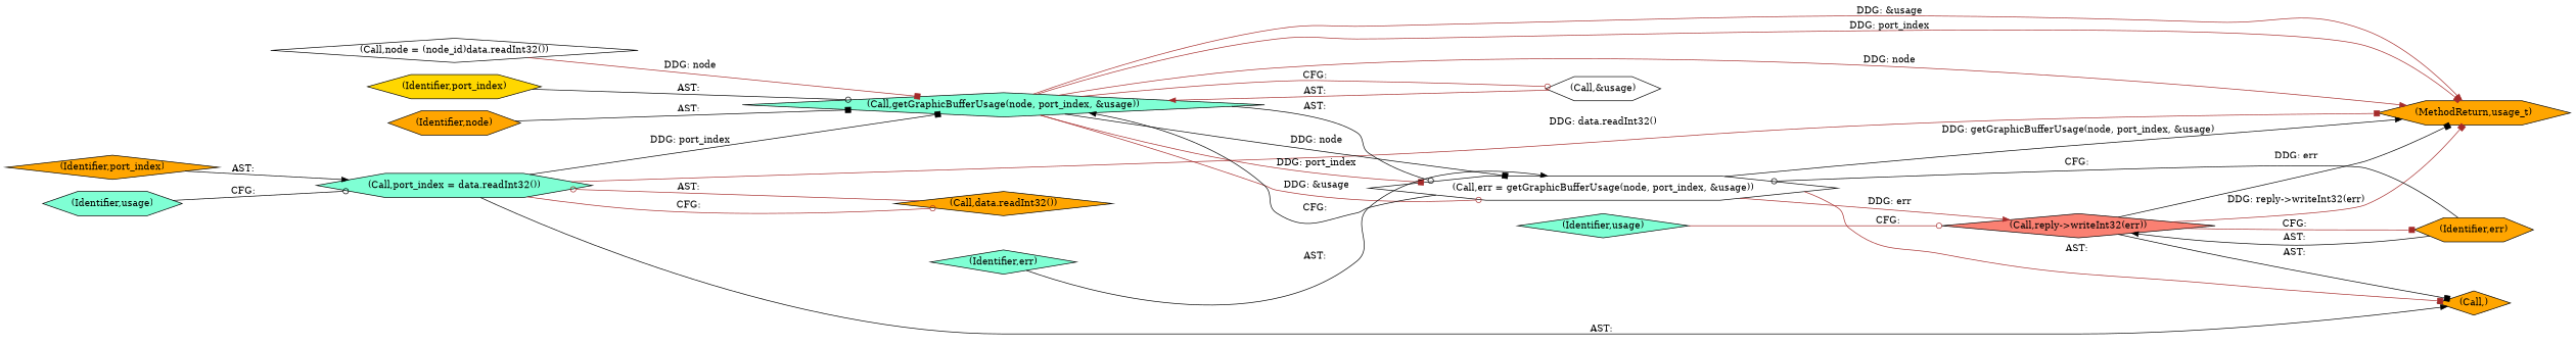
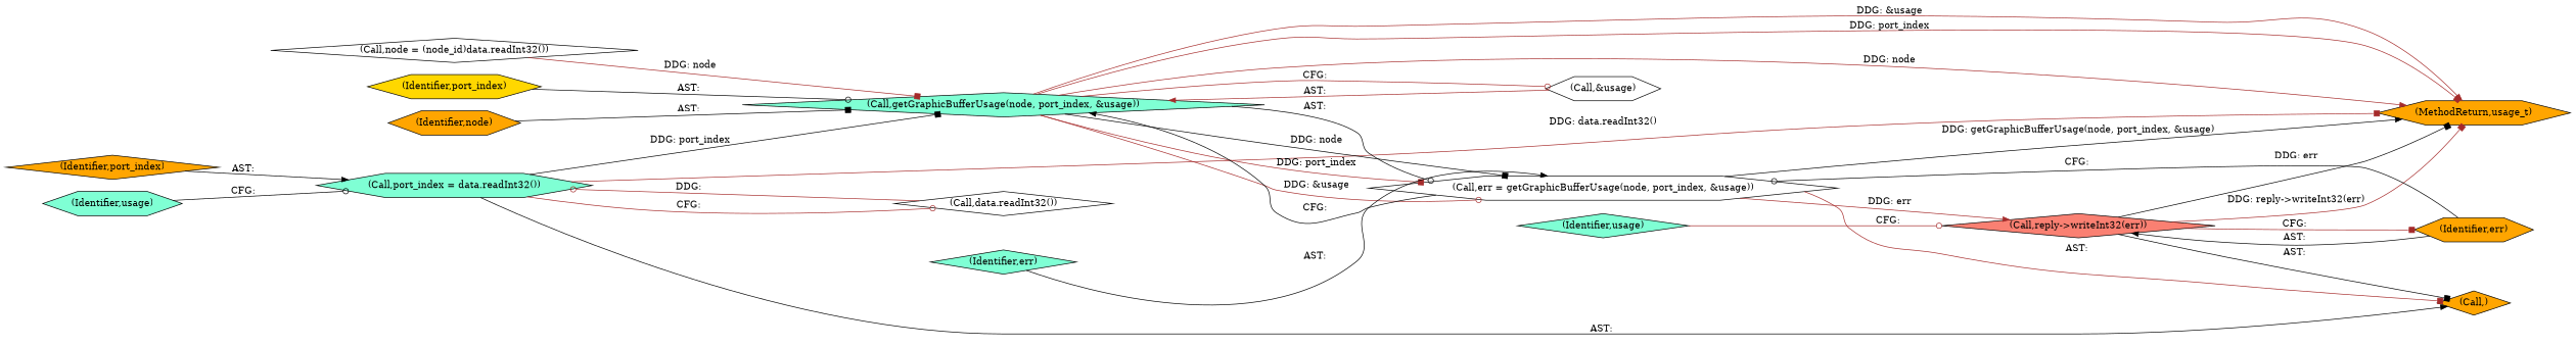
  digraph {
    fontname="DejaVu Serif"
    rankdir=LR
    node [fillcolor=aquamarine fontname="DejaVu Serif" shape=hexagon style=filled]
    edge [arrowhead=box color=brown fontname="DejaVu Serif"]
    n1 [label="(Call,port_index = data.readInt32())"]
    n2 [label="(Call,getGraphicBufferUsage(node, port_index, &usage))" shape=diamond]
-   n3 [fillcolor=orange label="(Call,data.readInt32())" shape=diamond]
+   n3 [fillcolor=white label="(Call,data.readInt32())" shape=diamond]
    n4 [fillcolor=orange label="(Call,)" shape=diamond]
    n5 [fillcolor=orange label="(MethodReturn,usage_t)"]
    n6 [fillcolor=white label="(Call,err = getGraphicBufferUsage(node, port_index, &usage))"]
    n7 [fillcolor=white label="(Call,&usage)"]
    n8 [fillcolor=salmon label="(Call,reply->writeInt32(err))" shape=diamond]
    n9 [fillcolor=orange label="(Identifier,err)"]
    n10 [label="(Identifier,err)" shape=diamond]
    n11 [label="(Identifier,usage)" shape=diamond]
    n12 [fillcolor=orange label="(Identifier,port_index)" shape=diamond]
    n13 [fillcolor=gold label="(Identifier,port_index)"]
    n14 [fillcolor=orange label="(Identifier,node)"]
    n15 [fillcolor=white label="(Call,node = (node_id)data.readInt32())" shape=diamond]
    n16 [label="(Identifier,usage)"]
    n1 -> n2 [color=black label="DDG: port_index"]
    n1 -> n3 [arrowhead=odot label="CFG: "]
    n1 -> n4 [arrowhead=normal color=black label="AST: "]
    n1 -> n5 [label="DDG: data.readInt32()"]
    n2 -> n5 [label="DDG: port_index"]
    n2 -> n5 [arrowhead=normal label="DDG: node"]
    n2 -> n5 [arrowhead=normal label="DDG: &usage"]
    n2 -> n6 [arrowhead=odot color=black label="AST: "]
    n2 -> n6 [color=black label="DDG: node"]
    n2 -> n6 [label="DDG: port_index"]
    n2 -> n6 [arrowhead=odot label="DDG: &usage"]
    n2 -> n7 [arrowhead=odot label="CFG: "]
-   n3 -> n1 [arrowhead=odot label="AST: "]
+   n3 -> n1 [arrowhead=odot label="DDG: "]
    n6 -> n2 [arrowhead=normal color=black label="CFG: "]
    n6 -> n4 [label="AST: "]
    n6 -> n5 [arrowhead=normal color=black label="DDG: getGraphicBufferUsage(node, port_index, &usage)"]
    n6 -> n8 [arrowhead=normal label="DDG: err"]
    n7 -> n2 [arrowhead=normal label="AST: "]
    n8 -> n4 [color=black label="AST: "]
    n8 -> n5 [color=black label="DDG: err"]
    n8 -> n5 [label="DDG: reply->writeInt32(err)"]
    n8 -> n9 [label="CFG: "]
    n9 -> n6 [arrowhead=odot color=black label="CFG: "]
    n9 -> n8 [arrowhead=normal color=black label="AST: "]
    n10 -> n6 [arrowhead=normal color=black label="AST: "]
    n11 -> n8 [arrowhead=odot label="CFG: "]
    n12 -> n1 [arrowhead=normal color=black label="AST: "]
    n13 -> n2 [arrowhead=odot color=black label="AST: "]
    n14 -> n2 [color=black label="AST: "]
    n15 -> n2 [label="DDG: node"]
    n16 -> n1 [arrowhead=odot color=black label="CFG: "]
  }
